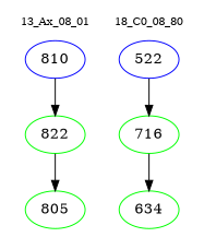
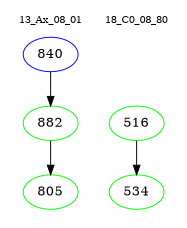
  digraph {
    node [color=green]
    edge [color=black]
-   n1 [color=blue label=810]
-   n2 [label=822]
+   n1 [color=blue label=840]
+   n2 [label=882]
    n3 [label=805]
-   n4 [color=blue label=522]
-   n5 [label=716]
-   n6 [label=634]
+   n5 [label=516]
+   n6 [label=534]
    subgraph cluster_1 {
      color=white
      fontsize=10
      label="13_Ax_08_01"
      n1
      n2
      n3
    }
    subgraph cluster_2 {
      color=white
      fontsize=10
      label="18_C0_08_80"
-     n4
      n5
      n6
    }
    n1 -> n2
    n2 -> n3
-   n4 -> n5
    n5 -> n6
  }
